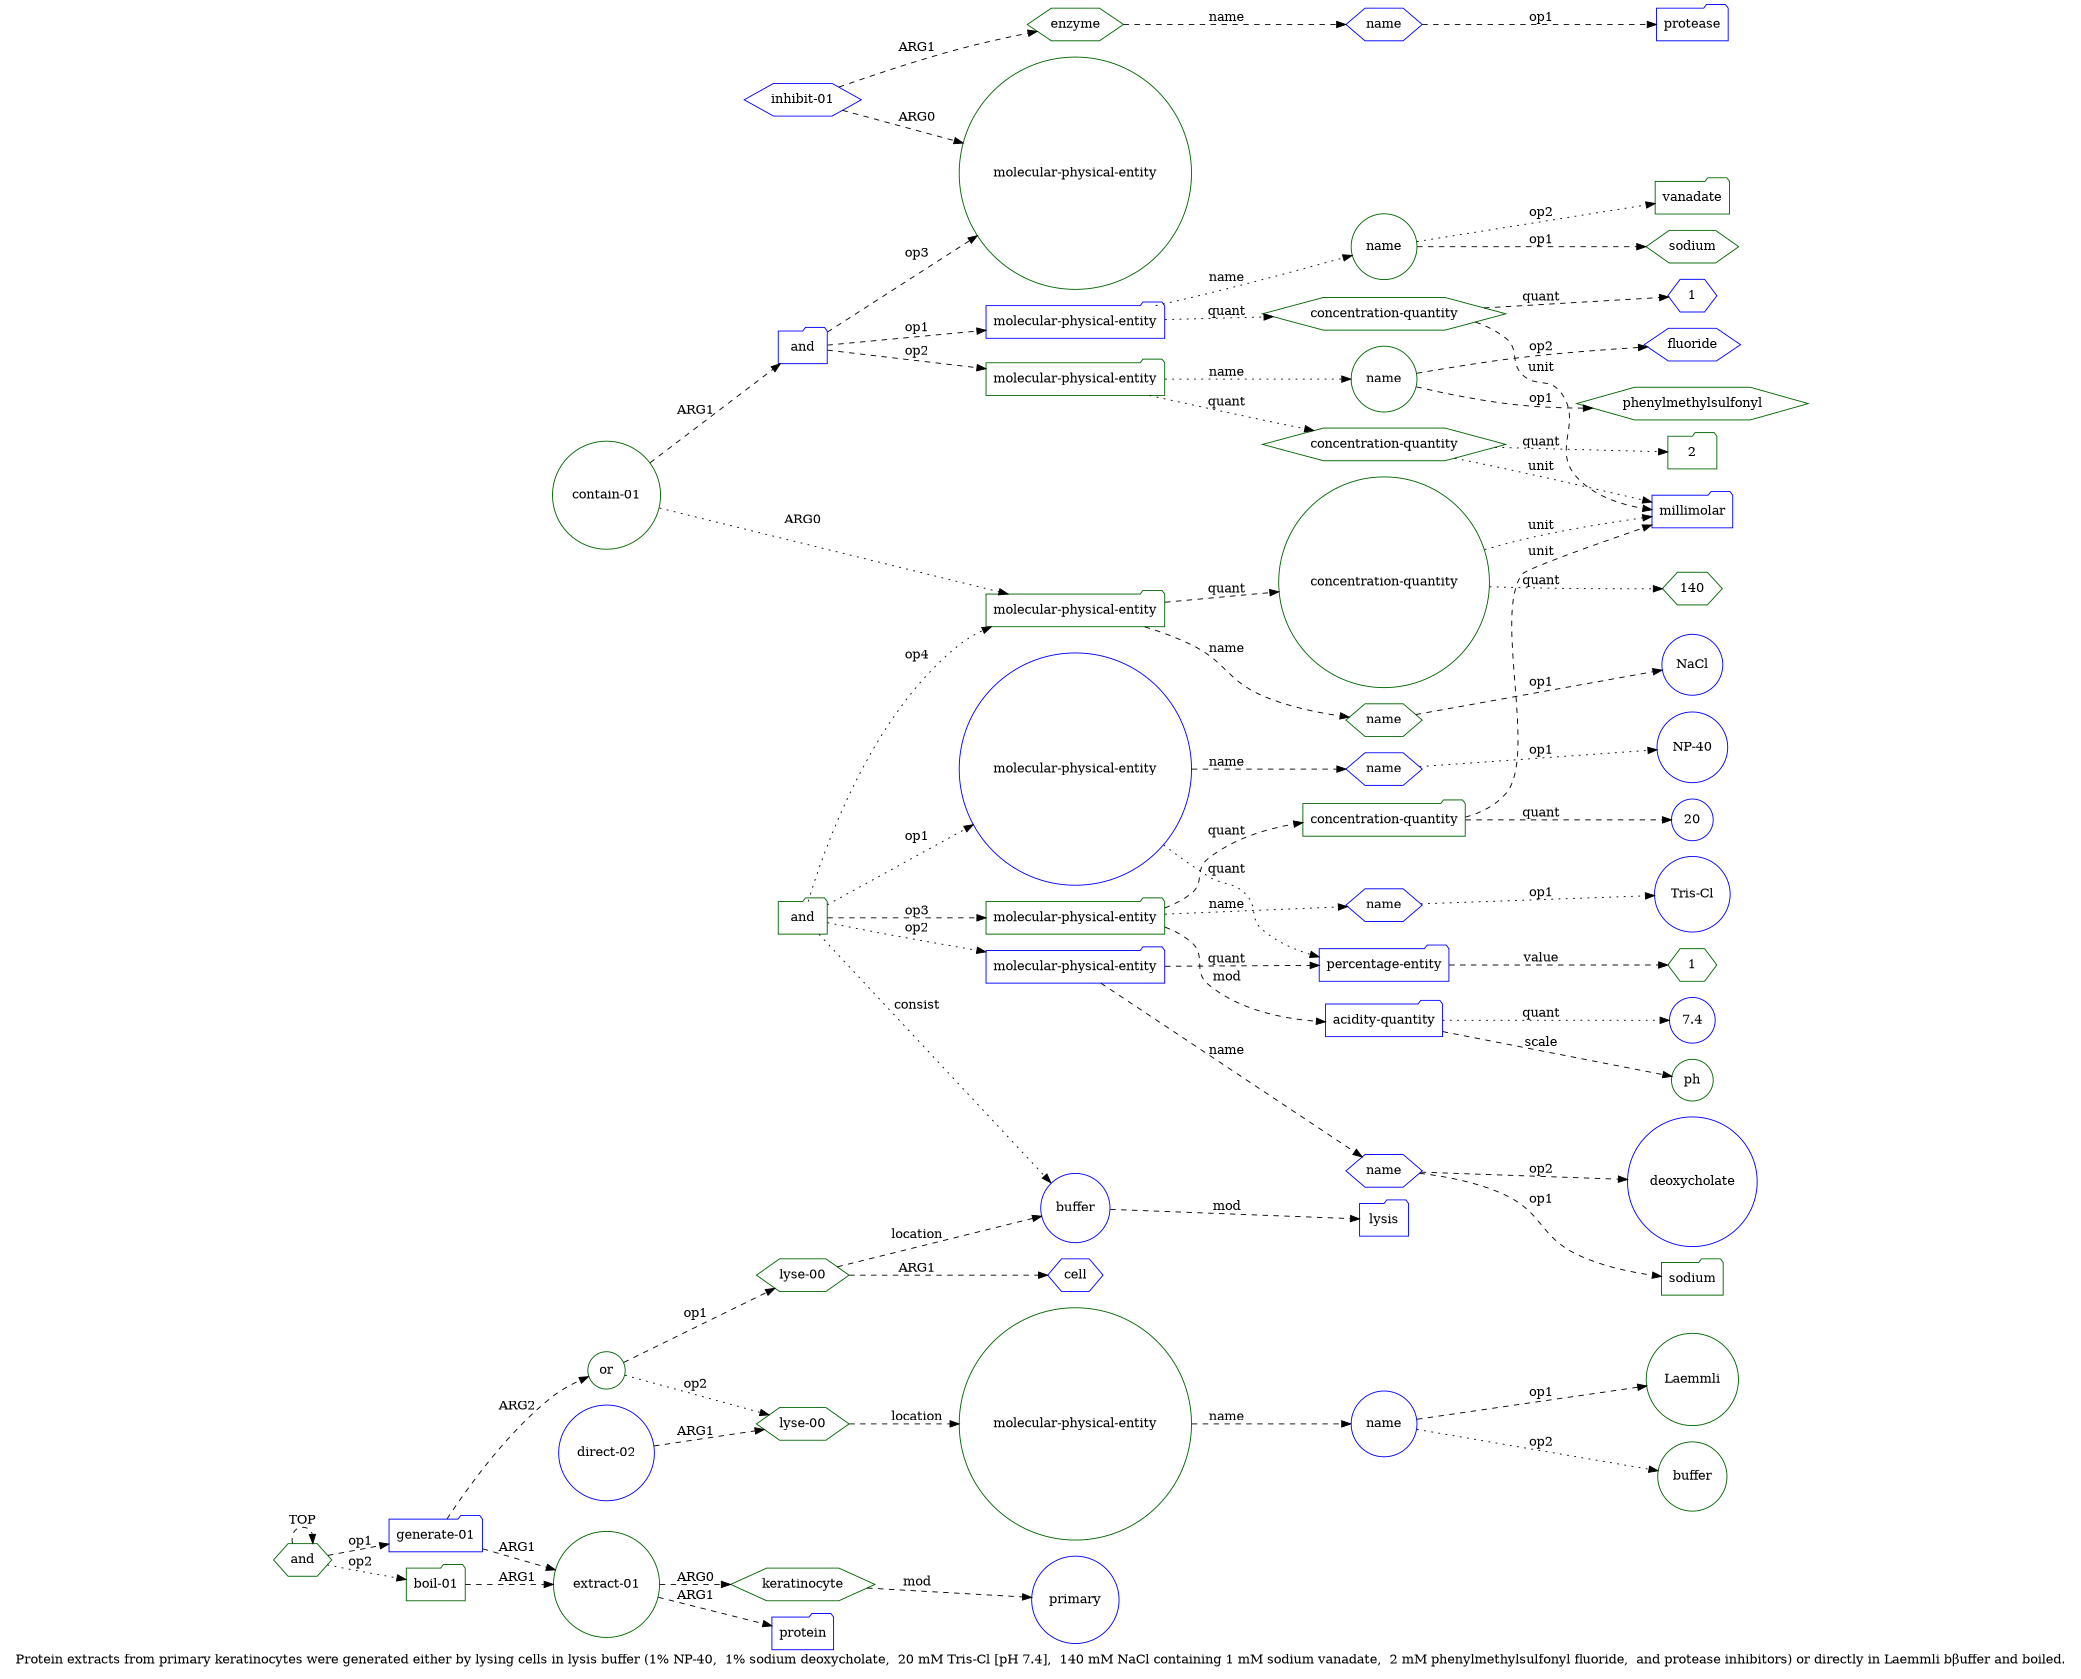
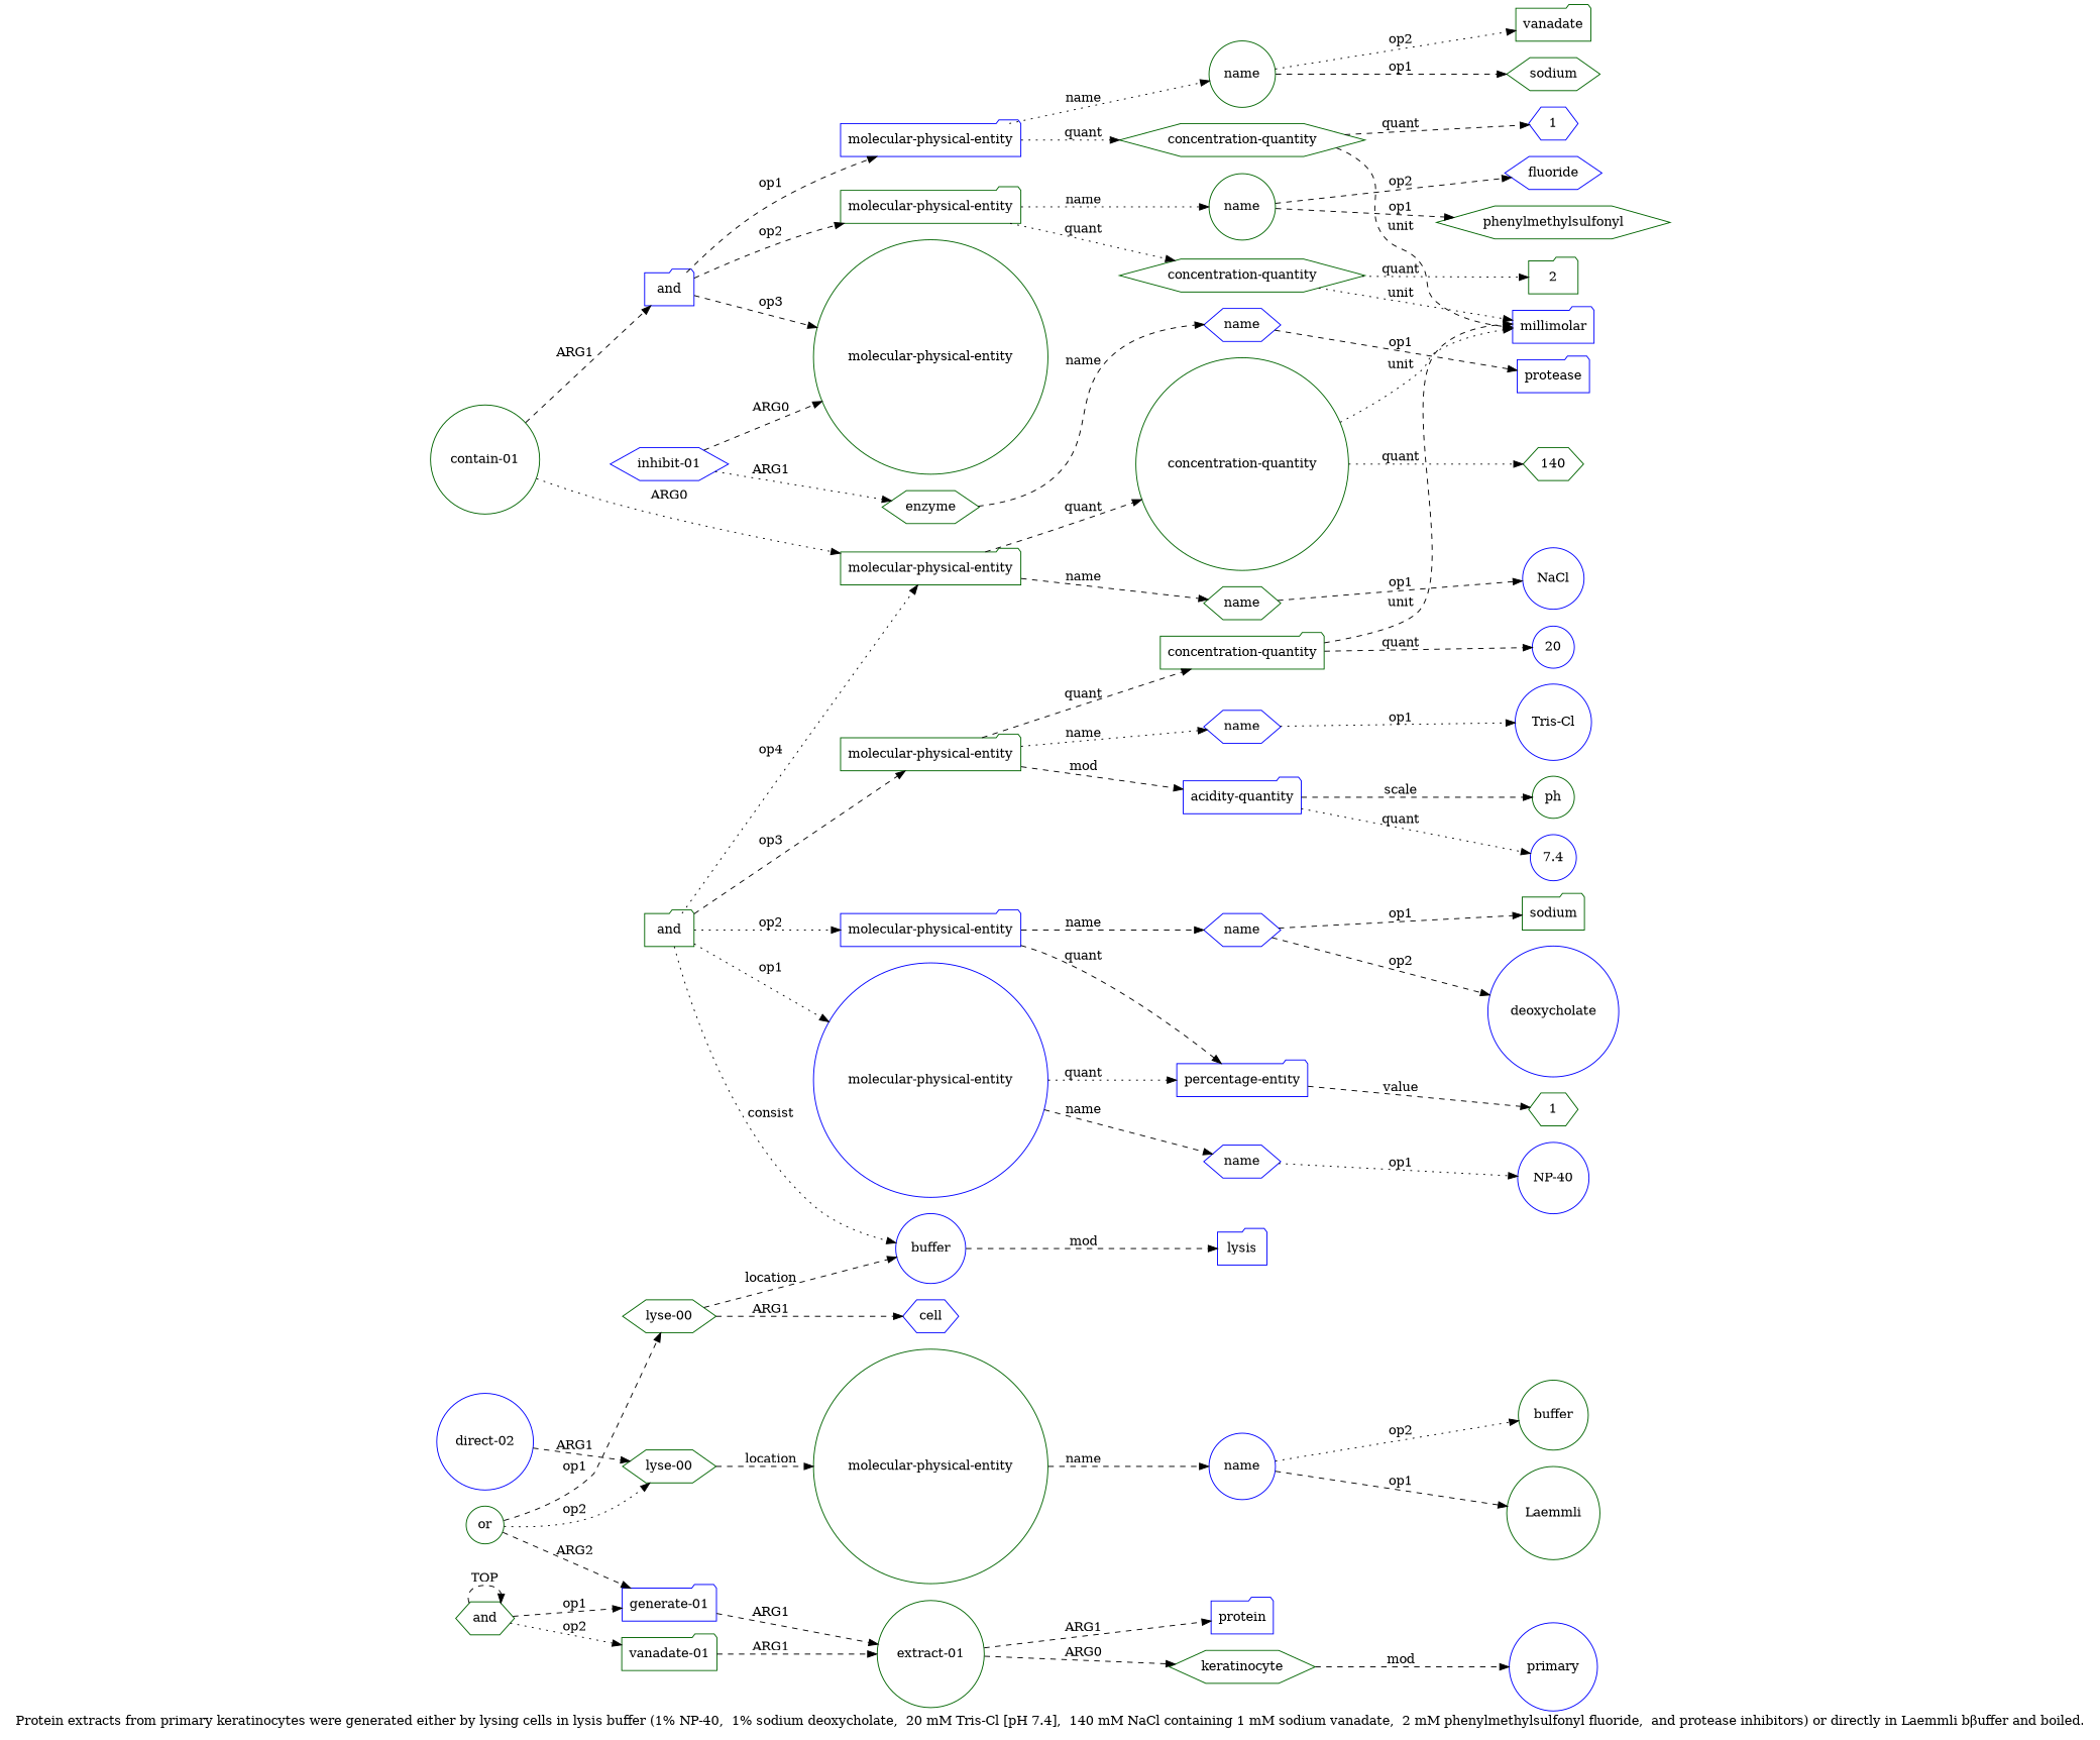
  digraph {
    label="Protein extracts from primary keratinocytes were generated either by lysing cells in lysis buffer (1% NP-40,  1% sodium deoxycholate,  20 mM Tris-Cl [pH 7.4],  140 mM NaCl containing 1 mM sodium vanadate,  2 mM phenylmethylsulfonyl fluoride,  and protease inhibitors) or directly in Laemmli bβuffer and boiled."
    rankdir=LR
    node [color=darkgreen gold_ind=-1 gold_label="molecular-physical-entity" shape=circle test_ind=-1 test_label="molecular-physical-entity"]
    edge [color=black gold_label=op1 style=dashed test_label=op1]
    n1 [color=blue gold_ind=20 gold_label=millimolar label=millimolar shape=folder test_ind=20 test_label=millimolar]
    n2 [color=blue gold_ind=21 gold_label="acidity-quantity" label="acidity-quantity" shape=folder test_ind=21 test_label="acidity-quantity"]
    n3 [gold_ind=22 gold_label=ph label=ph test_ind=22 test_label=ph]
    n4 [color=blue gold_label=7.4 label=7.4 test_label=7.4]
    n5 [gold_ind=23 label="molecular-physical-entity" shape=folder test_ind=23]
    n6 [gold_ind=24 gold_label=name label=name shape=hexagon test_ind=24 test_label=name]
    n7 [gold_ind=25 gold_label="concentration-quantity" label="concentration-quantity" test_ind=25 test_label="concentration-quantity"]
    n8 [color=blue gold_label=NaCl label=NaCl test_label=NaCl]
    n9 [gold_label=140 label=140 shape=hexagon test_label=140]
    n10 [gold_ind=26 gold_label="contain-01" label="contain-01" test_ind=26 test_label="contain-01"]
    n11 [color=blue gold_ind=27 gold_label=and label=and shape=folder test_ind=27 test_label=and]
    n12 [color=blue gold_ind=28 label="molecular-physical-entity" shape=folder test_ind=28]
    n13 [gold_ind=31 label="molecular-physical-entity" shape=folder test_ind=31]
    n14 [gold_ind=34 label="molecular-physical-entity" test_ind=34]
    n15 [gold_ind=29 gold_label=name label=name test_ind=29 test_label=name]
    n16 [gold_ind=30 gold_label="concentration-quantity" label="concentration-quantity" shape=hexagon test_ind=30 test_label="concentration-quantity"]
    n17 [gold_ind=33 gold_label="concentration-quantity" label="concentration-quantity" shape=hexagon test_ind=33 test_label="concentration-quantity"]
    n18 [gold_ind=32 gold_label=name label=name test_ind=32 test_label=name]
    n19 [gold_label=sodium label=sodium shape=hexagon test_label=sodium]
    n20 [gold_label=vanadate label=vanadate shape=folder test_label=vanadate]
    n21 [color=blue gold_label=1 label=1 shape=hexagon test_label=1]
    n22 [gold_label=2 label=2 shape=folder test_label=2]
    n23 [color=blue gold_label=fluoride label=fluoride shape=hexagon test_label=fluoride]
    n24 [gold_label=phenylmethylsulfonyl label=phenylmethylsulfonyl shape=hexagon test_label=phenylmethylsulfonyl]
    n25 [gold_label=sodium label=sodium shape=folder test_label=sodium]
    n26 [gold_label=1 label=1 shape=hexagon test_label=1]
    n27 [color=blue gold_label="Tris-Cl" label="Tris-Cl" test_label="Tris-Cl"]
    n28 [color=blue gold_label=20 label=20 test_label=20]
    n29 [color=blue gold_ind=37 gold_label=name label=name shape=hexagon test_ind=37 test_label=name]
    n30 [color=blue gold_label=protease label=protease shape=folder test_label=protease]
    n31 [gold_ind=36 gold_label=enzyme label=enzyme shape=hexagon test_ind=36 test_label=enzyme]
    n32 [gold_label=buffer label=buffer test_label=buffer]
    n33 [color=blue gold_ind=35 gold_label="inhibit-01" label="inhibit-01" shape=hexagon test_ind=35 test_label="inhibit-01"]
    n34 [gold_label=Laemmli label=Laemmli test_label=Laemmli]
    n35 [color=blue gold_label=deoxycholate label=deoxycholate test_label=deoxycholate]
    n36 [color=blue gold_ind=15 label="molecular-physical-entity" shape=folder test_ind=15]
    n37 [color=blue gold_ind=14 gold_label="percentage-entity" label="percentage-entity" shape=folder test_ind=14 test_label="percentage-entity"]
    n38 [color=blue gold_ind=16 gold_label=name label=name shape=hexagon test_ind=16 test_label=name]
    n39 [gold_ind=17 label="molecular-physical-entity" shape=folder test_ind=17]
    n40 [gold_ind=19 gold_label="concentration-quantity" label="concentration-quantity" shape=folder test_ind=19 test_label="concentration-quantity"]
    n41 [color=blue gold_ind=18 gold_label=name label=name shape=hexagon test_ind=18 test_label=name]
    n42 [gold_ind=11 gold_label=and label=and shape=folder test_ind=11 test_label=and]
    n43 [color=blue gold_ind=12 label="molecular-physical-entity" test_ind=12]
    n44 [color=blue gold_ind=9 gold_label=buffer label=buffer test_ind=9 test_label=buffer]
    n45 [color=blue gold_ind=13 gold_label=name label=name shape=hexagon test_ind=13 test_label=name]
    n46 [color=blue gold_ind=10 gold_label=lysis label=lysis shape=folder test_ind=10 test_label=lysis]
    n47 [color=blue gold_label="NP-40" label="NP-40" test_label="NP-40"]
    n48 [gold_ind=39 label="molecular-physical-entity" test_ind=39]
    n49 [color=blue gold_ind=40 gold_label=name label=name test_ind=40 test_label=name]
    n50 [gold_ind=38 gold_label="lyse-00" label="lyse-00" shape=hexagon test_ind=38 test_label="lyse-00"]
    n51 [color=blue gold_ind=1 gold_label="generate-01" label="generate-01" shape=folder test_ind=1 test_label="generate-01"]
    n52 [gold_ind=2 gold_label="extract-01" label="extract-01" test_ind=2 test_label="extract-01"]
    n53 [gold_ind=6 gold_label=or label=or test_ind=6 test_label=or]
    n54 [color=blue gold_ind=3 gold_label=protein label=protein shape=folder test_ind=3 test_label=protein]
    n55 [gold_ind=4 gold_label=keratinocyte label=keratinocyte shape=hexagon test_ind=4 test_label=keratinocyte]
    n56 [gold_ind=7 gold_label="lyse-00" label="lyse-00" shape=hexagon test_ind=7 test_label="lyse-00"]
    n57 [color=blue gold_ind=5 gold_label=primary label=primary test_ind=5 test_label=primary]
    n58 [color=blue gold_ind=8 gold_label=cell label=cell shape=hexagon test_ind=8 test_label=cell]
    n59 [gold_ind=0 gold_label=and label=and shape=hexagon test_ind=0 test_label=and]
-   n60 [gold_ind=42 gold_label="boil-01" label="boil-01" shape=folder test_ind=42 test_label="boil-01"]
+   n60 [gold_ind=42 gold_label="boil-01" label="vanadate-01" shape=folder test_ind=42 test_label="boil-01"]
    n61 [color=blue gold_ind=41 gold_label="direct-02" label="direct-02" test_ind=41 test_label="direct-02"]
    n2 -> n3 [gold_label=scale label=scale test_label=scale]
    n2 -> n4 [gold_label=quant label=quant style=dotted test_label=quant]
    n5 -> n6 [gold_label=name label=name test_label=name]
    n5 -> n7 [gold_label=quant label=quant test_label=quant]
    n6 -> n8 [label=op1]
    n7 -> n1 [gold_label=unit label=unit style=dotted test_label=unit]
    n7 -> n9 [gold_label=quant label=quant style=dotted test_label=quant]
    n10 -> n5 [gold_label=ARG0 label=ARG0 style=dotted test_label=ARG0]
    n10 -> n11 [gold_label=ARG1 label=ARG1 test_label=ARG1]
    n11 -> n12 [label=op1]
    n11 -> n13 [gold_label=op2 label=op2 test_label=op2]
    n11 -> n14 [gold_label=op3 label=op3 test_label=op3]
    n12 -> n15 [gold_label=name label=name style=dotted test_label=name]
    n12 -> n16 [gold_label=quant label=quant style=dotted test_label=quant]
    n13 -> n17 [gold_label=quant label=quant style=dotted test_label=quant]
    n13 -> n18 [gold_label=name label=name style=dotted test_label=name]
    n15 -> n19 [label=op1]
    n15 -> n20 [gold_label=op2 label=op2 style=dotted test_label=op2]
    n16 -> n1 [gold_label=unit label=unit test_label=unit]
    n16 -> n21 [gold_label=quant label=quant test_label=quant]
    n17 -> n1 [gold_label=unit label=unit style=dotted test_label=unit]
    n17 -> n22 [gold_label=quant label=quant style=dotted test_label=quant]
    n18 -> n23 [gold_label=op2 label=op2 test_label=op2]
    n18 -> n24 [label=op1]
    n29 -> n30 [label=op1]
    n31 -> n29 [gold_label=name label=name test_label=name]
    n33 -> n14 [gold_label=ARG0 label=ARG0 test_label=ARG0]
-   n33 -> n31 [gold_label=ARG1 label=ARG1 test_label=ARG1]
+   n33 -> n31 [gold_label=ARG1 label=ARG1 style=dotted test_label=ARG1]
    n36 -> n37 [gold_label=quant label=quant test_label=quant]
    n36 -> n38 [gold_label=name label=name test_label=name]
    n37 -> n26 [gold_label=value label=value test_label=value]
    n38 -> n25 [label=op1]
    n38 -> n35 [gold_label=op2 label=op2 test_label=op2]
    n39 -> n2 [gold_label=mod label=mod test_label=mod]
    n39 -> n40 [gold_label=quant label=quant test_label=quant]
    n39 -> n41 [gold_label=name label=name style=dotted test_label=name]
    n40 -> n1 [gold_label=unit label=unit test_label=unit]
    n40 -> n28 [gold_label=quant label=quant test_label=quant]
    n41 -> n27 [label=op1 style=dotted]
    n42 -> n5 [gold_label=op4 label=op4 style=dotted test_label=op4]
    n42 -> n36 [gold_label=op2 label=op2 style=dotted test_label=op2]
    n42 -> n39 [gold_label=op3 label=op3 test_label=op3]
    n42 -> n43 [label=op1 style=dotted]
    n42 -> n44 [gold_label=consist label=consist style=dotted test_label=consist]
    n43 -> n37 [gold_label=quant label=quant style=dotted test_label=quant]
    n43 -> n45 [gold_label=name label=name test_label=name]
    n44 -> n46 [gold_label=mod label=mod test_label=mod]
    n45 -> n47 [label=op1 style=dotted]
    n48 -> n49 [gold_label=name label=name test_label=name]
    n49 -> n32 [gold_label=op2 label=op2 style=dotted test_label=op2]
    n49 -> n34 [label=op1]
    n50 -> n48 [gold_label=location label=location test_label=location]
    n51 -> n52 [gold_label=ARG1 label=ARG1 test_label=ARG1]
-   n51 -> n53 [gold_label=ARG2 label=ARG2 test_label=ARG2]
+   n53 -> n51 [gold_label=ARG2 label=ARG2 test_label=ARG2]
    n52 -> n54 [gold_label=ARG1 label=ARG1 test_label=ARG1]
    n52 -> n55 [gold_label=ARG2 label=ARG0 test_label=ARG2]
    n53 -> n50 [gold_label=op2 label=op2 style=dotted test_label=op2]
    n53 -> n56 [label=op1]
    n55 -> n57 [gold_label=mod label=mod test_label=mod]
    n56 -> n44 [gold_label=location label=location test_label=location]
    n56 -> n58 [gold_label=ARG1 label=ARG1 test_label=ARG1]
    n59 -> n51 [label=op1]
    n59 -> n59 [gold_label=TOP label=TOP test_label=TOP]
    n59 -> n60 [gold_label=op2 label=op2 style=dotted test_label=op2]
    n60 -> n52 [gold_label=ARG1 label=ARG1 test_label=ARG1]
    n61 -> n50 [gold_label=ARG1 label=ARG1 test_label=ARG1]
  }
